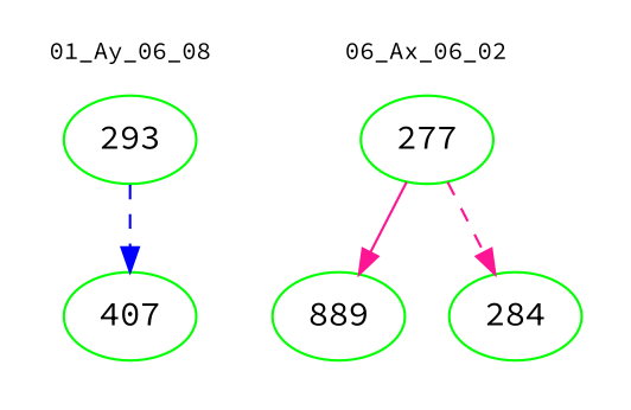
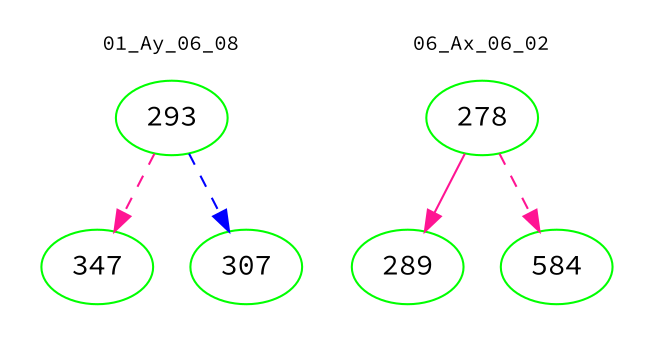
  digraph {
    fontname="Source Code Pro"
    node [color=green fontname="Source Code Pro"]
    edge [color=deeppink fontname="Source Code Pro" style=dashed]
    n1 [label=293]
-   n3 [label=407]
-   n4 [label=277]
-   n5 [label=889]
-   n6 [label=284]
+   n2 [label=347]
+   n3 [label=307]
+   n4 [label=278]
+   n5 [label=289]
+   n6 [label=584]
    subgraph cluster_1 {
      color=white
      fontsize=10
      label="01_Ay_06_08"
      n1
+     n2
      n3
    }
    subgraph cluster_2 {
      color=white
      fontsize=10
      label="06_Ax_06_02"
      n4
      n5
      n6
    }
+   n1 -> n2
    n1 -> n3 [color=blue]
    n4 -> n5 [style=solid]
    n4 -> n6
  }
